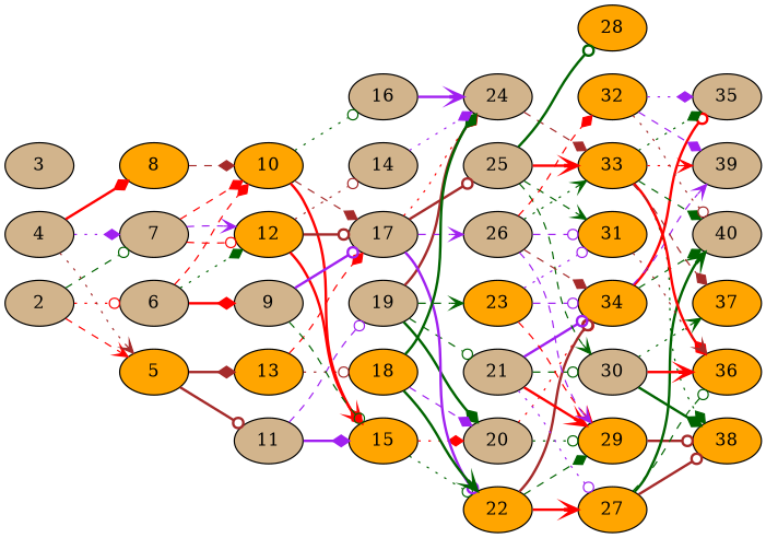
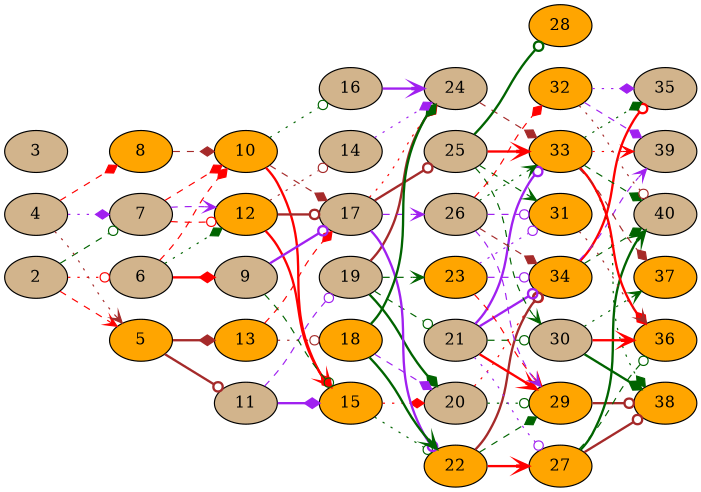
  digraph {
    rankdir=LR
    node [alpha=0.05 fillcolor=tan style=filled]
    edge [arrowhead=diamond color=darkgreen style=dashed]
    5 [alpha=0.01 expect_size=20368384 fillcolor=orange]
    11 [alpha=0.01 expect_size=24347648]
    13 [alpha=0.00 expect_size=12087296 fillcolor=orange]
    7 [expect_size=7457792]
    10 [alpha=0.04 expect_size=34467840 fillcolor=orange]
    12 [alpha=0.17 expect_size=48252928 fillcolor=orange]
    15 [alpha=0.00 expect_size=37249024 fillcolor=orange]
    19 [alpha=0.15 expect_size=8786944]
    17 [alpha=0.20 expect_size=48018432]
    18 [alpha=0.06 expect_size=11812864 fillcolor=orange]
    16 [alpha=0.12 expect_size=40120320]
    14 [alpha=0.18 expect_size=28147712]
    2 [expect_size=13492224]
    6 [alpha=0.03 expect_size=10357760]
    9 [alpha=0.06 expect_size=9561088]
    3 [alpha=0.07 expect_size=36355072]
    4 [alpha=0.04 expect_size=47397888]
    8 [alpha=0.19 expect_size=44836864 fillcolor=orange]
    20 [alpha=0.18 expect_size=22765568]
    22 [alpha=0.06 expect_size=34666496 fillcolor=orange]
    24 [alpha=0.02 expect_size=28866560]
    21 [alpha=0.00 expect_size=32116736]
    23 [expect_size=28344320 fillcolor=orange]
    25 [expect_size=24240128]
    26 [alpha=0.10 expect_size=24773632]
    29 [expect_size=17812480 fillcolor=orange]
    34 [alpha=0.14 expect_size=25353216 fillcolor=orange]
    27 [alpha=0.17 expect_size=52081664 fillcolor=orange]
    33 [alpha=0.18 expect_size=13931520 fillcolor=orange]
    30 [alpha=0.02 expect_size=52285440]
    31 [alpha=0.08 expect_size=47078400 fillcolor=orange]
    28 [alpha=0.20 expect_size=51957760 fillcolor=orange]
    32 [alpha=0.11 expect_size=47272960 fillcolor=orange]
    38 [alpha=0.17 expect_size=10450944 fillcolor=orange]
    40 [alpha=0.19 expect_size=21495808]
    35 [alpha=0.04 expect_size=29322240]
    39 [alpha=0.04 expect_size=10107904]
    36 [alpha=0.09 expect_size=40963072 fillcolor=orange]
    37 [alpha=0.12 expect_size=18205696 fillcolor=orange]
    5 -> 11 [arrowhead=odot color=brown style=bold]
    5 -> 13 [color=brown style=bold]
    11 -> 15 [color=purple style=bold]
    11 -> 19 [arrowhead=odot color=purple]
    13 -> 17 [color=red]
    13 -> 18 [arrowhead=odot color=brown style=dotted]
    7 -> 10 [color=red]
    7 -> 12 [arrowhead=odot color=red]
    7 -> 12 [arrowhead=vee color=purple]
    10 -> 15 [color=red style=bold]
    10 -> 17 [color=brown]
    10 -> 16 [arrowhead=odot style=dotted]
    12 -> 15 [arrowhead=vee color=red style=bold]
    12 -> 17 [arrowhead=odot color=brown style=bold]
    12 -> 14 [arrowhead=odot color=brown style=dotted]
    15 -> 20 [color=red style=dotted]
    15 -> 22 [arrowhead=odot style=dotted]
    19 -> 20 [style=bold]
    19 -> 24 [color=brown style=bold]
    19 -> 21 [arrowhead=odot]
    19 -> 23 [arrowhead=vee]
    17 -> 22 [arrowhead=odot color=purple style=bold]
    17 -> 24 [color=red style=dotted]
    17 -> 25 [arrowhead=odot color=brown style=bold]
    17 -> 26 [arrowhead=vee color=purple]
    18 -> 20 [color=purple]
    18 -> 22 [arrowhead=vee style=bold]
    18 -> 24 [style=bold]
    16 -> 24 [arrowhead=vee color=purple style=bold]
    14 -> 24 [color=purple style=dotted]
    2 -> 5 [arrowhead=vee color=red]
    2 -> 7 [arrowhead=odot]
    2 -> 6 [arrowhead=odot color=red style=dotted]
    6 -> 10 [color=red]
    6 -> 12 [style=dotted]
    6 -> 9 [color=red style=bold]
    9 -> 15 [arrowhead=odot]
    9 -> 17 [arrowhead=odot color=purple style=bold]
    4 -> 5 [arrowhead=vee color=brown style=dotted]
    4 -> 7 [color=purple style=dotted]
-   4 -> 8 [color=red style=bold]
+   4 -> 8 [color=red]
    8 -> 10 [color=brown]
    20 -> 29 [arrowhead=odot style=dotted]
    20 -> 34 [arrowhead=odot color=red style=dotted]
    22 -> 29
    22 -> 34 [arrowhead=odot color=brown style=bold]
    22 -> 27 [arrowhead=vee color=red style=bold]
    24 -> 33 [color=brown]
    21 -> 29 [arrowhead=vee color=red style=bold]
    21 -> 34 [arrowhead=odot color=purple style=bold]
    21 -> 27 [arrowhead=odot color=purple style=dotted]
+   21 -> 33 [arrowhead=odot color=purple style=bold]
    21 -> 30 [arrowhead=odot]
    23 -> 29 [arrowhead=vee color=red]
    23 -> 34 [arrowhead=odot color=purple]
    23 -> 31 [arrowhead=odot color=purple style=dotted]
    25 -> 33 [arrowhead=vee color=red style=bold]
    25 -> 30 [arrowhead=vee]
    25 -> 31 [arrowhead=vee]
    25 -> 28 [arrowhead=odot style=bold]
    26 -> 29 [arrowhead=vee color=purple]
    26 -> 34 [color=brown]
    26 -> 33 [arrowhead=vee style=dotted]
    26 -> 31 [arrowhead=odot color=purple]
    26 -> 32 [color=red]
    29 -> 38 [arrowhead=odot color=brown style=bold]
    34 -> 40
    34 -> 35 [arrowhead=odot color=red style=bold]
    34 -> 39 [arrowhead=vee color=purple]
    27 -> 38 [arrowhead=odot color=brown style=bold]
    27 -> 40 [arrowhead=vee style=bold]
    27 -> 36 [arrowhead=odot]
    33 -> 38 [style=dotted]
    33 -> 40
    33 -> 35 [style=dotted]
    33 -> 39 [arrowhead=vee color=red style=dotted]
    33 -> 36 [color=red style=bold]
    33 -> 37 [color=brown]
    30 -> 38 [style=bold]
    30 -> 36 [arrowhead=vee color=red style=bold]
    30 -> 37 [arrowhead=vee style=dotted]
    31 -> 36 [arrowhead=vee color=brown style=dotted]
    32 -> 40 [arrowhead=odot color=brown style=dotted]
    32 -> 35 [color=purple style=dotted]
    32 -> 39 [color=purple]
  }
